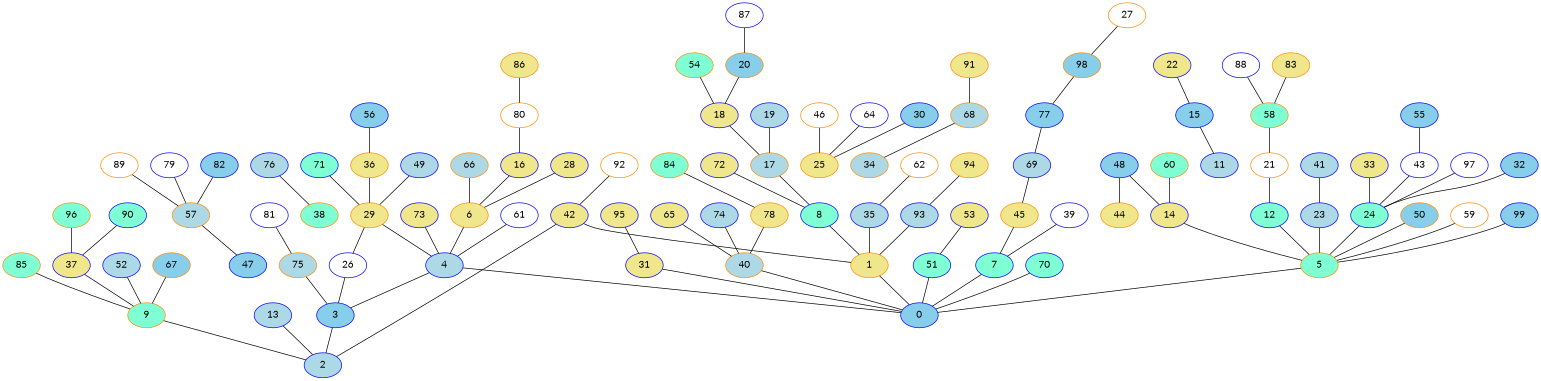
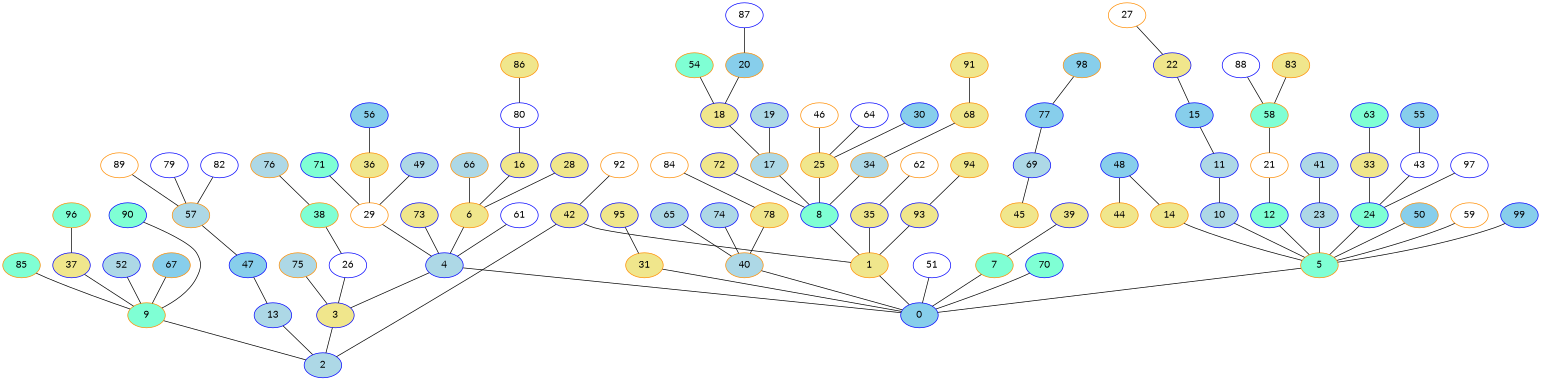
  graph {
    fontname=Lato
    node [color=blue fillcolor=khaki fontname=Lato style=filled]
    edge [fontname=Lato]
    1 [color=darkorange]
    0 [fillcolor=skyblue]
    2 [fillcolor=lightblue]
-   3 [fillcolor=skyblue]
+   3
    4 [fillcolor=lightblue]
    5 [color=darkorange fillcolor=aquamarine]
    6 [color=darkorange]
-   7 [fillcolor=aquamarine]
+   7 [color=darkorange fillcolor=aquamarine]
    8 [fillcolor=aquamarine]
    9 [color=darkorange fillcolor=aquamarine]
+   10 [fillcolor=lightblue]
    11 [fillcolor=lightblue]
    12 [fillcolor=aquamarine]
    13 [fillcolor=lightblue]
-   14
+   14 [color=darkorange]
    15 [fillcolor=skyblue]
    16
    17 [color=darkorange fillcolor=lightblue]
    18
    19 [fillcolor=lightblue]
    20 [color=darkorange fillcolor=skyblue]
    21 [color=darkorange fillcolor=white]
    22
    23 [fillcolor=lightblue]
    24 [fillcolor=aquamarine]
    25 [color=darkorange]
    26 [fillcolor=white]
    27 [color=darkorange fillcolor=white]
    28
-   29 [color=darkorange]
+   29 [color=darkorange fillcolor=white]
    30 [fillcolor=skyblue]
-   31
-   32 [fillcolor=skyblue]
+   31 [color=darkorange]
    33
    34 [color=darkorange fillcolor=lightblue]
-   35 [fillcolor=lightblue]
+   35
    36 [color=darkorange]
    37
    38 [color=darkorange fillcolor=aquamarine]
-   39 [fillcolor=white]
+   39
    40 [color=darkorange fillcolor=lightblue]
    41 [fillcolor=lightblue]
    42
    43 [fillcolor=white]
    44 [color=darkorange]
    45 [color=darkorange]
    46 [color=darkorange fillcolor=white]
    47 [fillcolor=skyblue]
    48 [fillcolor=skyblue]
    49 [fillcolor=lightblue]
    50 [color=darkorange fillcolor=skyblue]
-   51 [fillcolor=aquamarine]
+   51 [fillcolor=white]
    52 [fillcolor=lightblue]
-   53
    54 [color=darkorange fillcolor=aquamarine]
    55 [fillcolor=skyblue]
    56 [fillcolor=skyblue]
    57 [color=darkorange fillcolor=lightblue]
    58 [color=darkorange fillcolor=aquamarine]
    59 [color=darkorange fillcolor=white]
-   60 [color=darkorange fillcolor=aquamarine]
    61 [fillcolor=white]
    62 [color=darkorange fillcolor=white]
+   63 [fillcolor=aquamarine]
    64 [fillcolor=white]
-   65
+   65 [fillcolor=lightblue]
    66 [color=darkorange fillcolor=lightblue]
    67 [color=darkorange fillcolor=skyblue]
-   68 [color=darkorange fillcolor=lightblue]
+   68 [color=darkorange]
    69 [fillcolor=lightblue]
    70 [fillcolor=aquamarine]
    71 [fillcolor=aquamarine]
    72
    73
    74 [fillcolor=lightblue]
    75 [color=darkorange fillcolor=lightblue]
-   76 [fillcolor=lightblue]
+   76 [color=darkorange fillcolor=lightblue]
    77 [fillcolor=skyblue]
    78 [color=darkorange]
    79 [fillcolor=white]
-   80 [color=darkorange fillcolor=white]
-   81 [fillcolor=white]
-   82 [fillcolor=skyblue]
+   80 [fillcolor=white]
+   82 [fillcolor=white]
    83 [color=darkorange]
-   84 [color=darkorange fillcolor=aquamarine]
+   84 [color=darkorange fillcolor=white]
    85 [color=darkorange fillcolor=aquamarine]
    86 [color=darkorange]
    87 [fillcolor=white]
    88 [fillcolor=white]
    89 [color=darkorange fillcolor=white]
    90 [fillcolor=aquamarine]
    91 [color=darkorange]
    92 [color=darkorange fillcolor=white]
-   93 [fillcolor=lightblue]
+   93
    94 [color=darkorange]
    95
    96 [color=darkorange fillcolor=aquamarine]
    97 [fillcolor=white]
    98 [color=darkorange fillcolor=skyblue]
    99 [fillcolor=skyblue]
    1 -- 0
    3 -- 2
    4 -- 0
    4 -- 3
    5 -- 0
    6 -- 4
    7 -- 0
    8 -- 1
    9 -- 2
+   10 -- 5
+   11 -- 10
    12 -- 5
    13 -- 2
    14 -- 5
    15 -- 11
    16 -- 6
    17 -- 8
    18 -- 17
    19 -- 17
    20 -- 18
    21 -- 12
    22 -- 15
    23 -- 5
    24 -- 5
+   25 -- 8
    26 -- 3
-   27 -- 98
+   27 -- 22
    28 -- 6
    29 -- 4
    30 -- 25
    31 -- 0
-   32 -- 24
    33 -- 24
+   34 -- 8
    35 -- 1
    36 -- 29
    37 -- 9
-   29 -- 26
+   38 -- 26
    39 -- 7
    40 -- 0
    41 -- 23
    42 -- 1
    42 -- 2
    43 -- 24
-   45 -- 7
    46 -- 25
+   47 -- 13
    48 -- 14
    48 -- 44
    49 -- 29
    50 -- 5
    51 -- 0
    52 -- 9
-   53 -- 51
    54 -- 18
    55 -- 43
    56 -- 36
    57 -- 47
    58 -- 21
    59 -- 5
-   60 -- 14
    61 -- 4
    62 -- 35
+   63 -- 33
    64 -- 25
    65 -- 40
    66 -- 6
    67 -- 9
    68 -- 34
    69 -- 45
    70 -- 0
    71 -- 29
    72 -- 8
    73 -- 4
    74 -- 40
    75 -- 3
    76 -- 38
    77 -- 69
    78 -- 40
    79 -- 57
    80 -- 16
-   81 -- 75
    82 -- 57
    83 -- 58
    84 -- 78
    85 -- 9
    86 -- 80
    87 -- 20
    88 -- 58
    89 -- 57
-   90 -- 37
+   90 -- 9
    91 -- 68
    92 -- 42
    93 -- 1
    94 -- 93
    95 -- 31
    96 -- 37
    97 -- 24
    98 -- 77
    99 -- 5
  }
